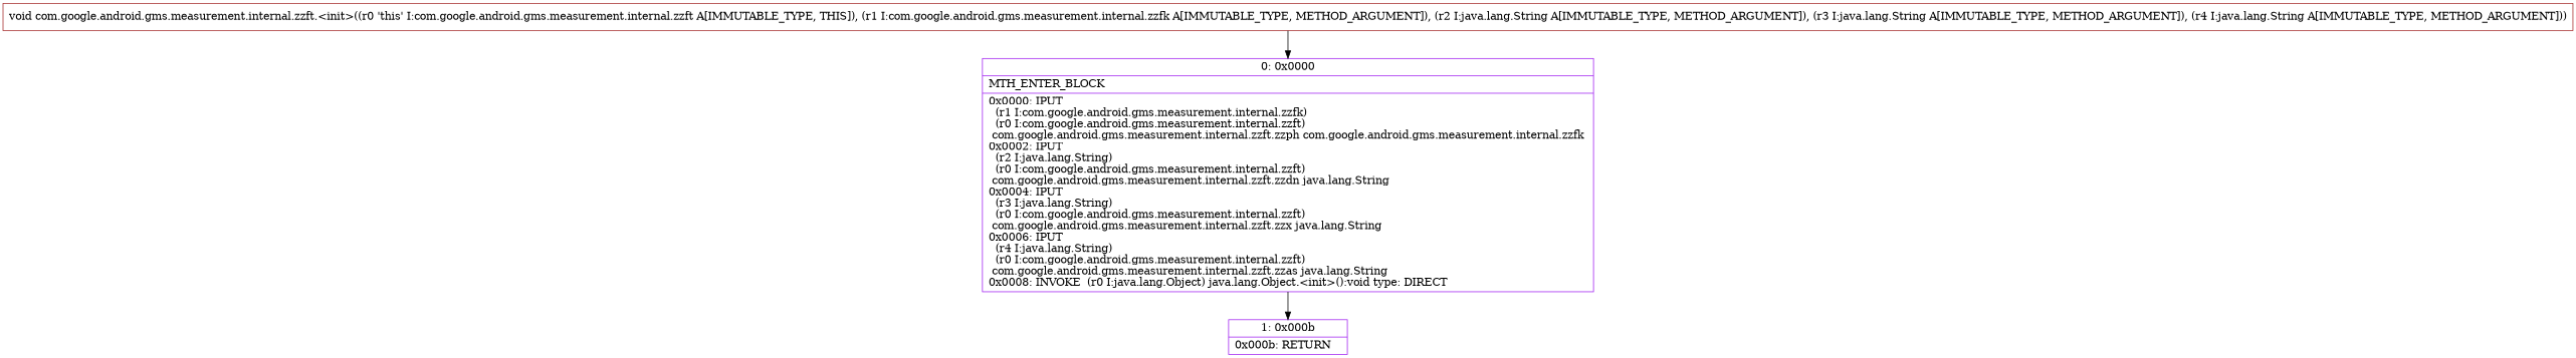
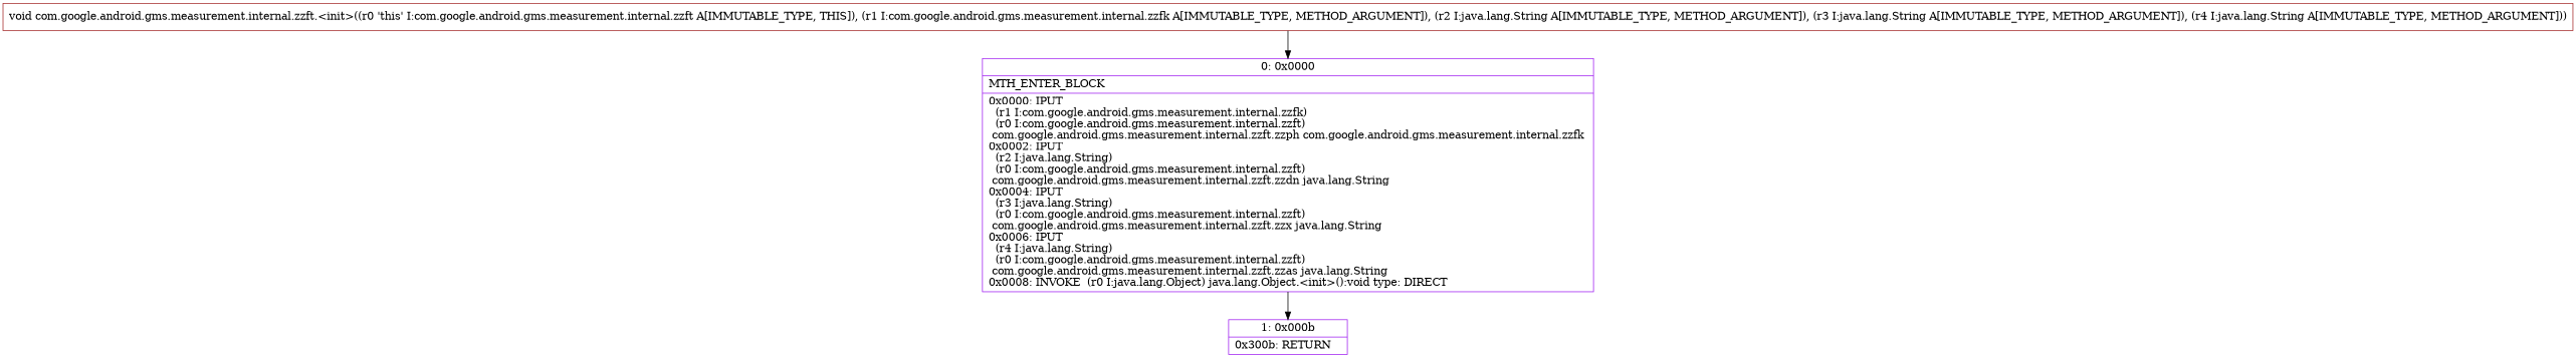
  digraph {
    node [shape=record color=purple]
    n1 [label="{0\:\ 0x0000|MTH_ENTER_BLOCK\l|0x0000: IPUT  \l  (r1 I:com.google.android.gms.measurement.internal.zzfk)\l  (r0 I:com.google.android.gms.measurement.internal.zzft)\l com.google.android.gms.measurement.internal.zzft.zzph com.google.android.gms.measurement.internal.zzfk \l0x0002: IPUT  \l  (r2 I:java.lang.String)\l  (r0 I:com.google.android.gms.measurement.internal.zzft)\l com.google.android.gms.measurement.internal.zzft.zzdn java.lang.String \l0x0004: IPUT  \l  (r3 I:java.lang.String)\l  (r0 I:com.google.android.gms.measurement.internal.zzft)\l com.google.android.gms.measurement.internal.zzft.zzx java.lang.String \l0x0006: IPUT  \l  (r4 I:java.lang.String)\l  (r0 I:com.google.android.gms.measurement.internal.zzft)\l com.google.android.gms.measurement.internal.zzft.zzas java.lang.String \l0x0008: INVOKE  (r0 I:java.lang.Object) java.lang.Object.\<init\>():void type: DIRECT \l}"]
-   n2 [label="{1\:\ 0x000b|0x000b: RETURN   \l}"]
+   n2 [label="{1\:\ 0x000b|0x300b: RETURN   \l}"]
    n3 [label="{void com.google.android.gms.measurement.internal.zzft.\<init\>((r0 'this' I:com.google.android.gms.measurement.internal.zzft A[IMMUTABLE_TYPE, THIS]), (r1 I:com.google.android.gms.measurement.internal.zzfk A[IMMUTABLE_TYPE, METHOD_ARGUMENT]), (r2 I:java.lang.String A[IMMUTABLE_TYPE, METHOD_ARGUMENT]), (r3 I:java.lang.String A[IMMUTABLE_TYPE, METHOD_ARGUMENT]), (r4 I:java.lang.String A[IMMUTABLE_TYPE, METHOD_ARGUMENT])) }" color=brown]
    n1 -> n2
    n3 -> n1
  }
